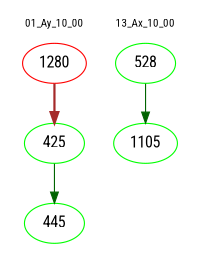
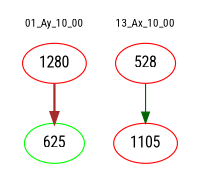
  digraph {
    fontname="Roboto Condensed"
    node [color=green fontname="Roboto Condensed"]
    edge [color=darkgreen fontname="Roboto Condensed" style=solid]
-   n1 [label=425]
-   n2 [label=445]
+   n1 [label=625]
    n3 [color=red label=1280]
-   n4 [label=528]
-   n5 [label=1105]
+   n4 [color=red label=528]
+   n5 [color=red label=1105]
    subgraph cluster_1 {
      color=white
      fontsize=10
      label="01_Ay_10_00"
      n1
-     n2
      n3
    }
    subgraph cluster_2 {
      color=white
      fontsize=10
      label="13_Ax_10_00"
      n4
      n5
    }
-   n1 -> n2
    n3 -> n1 [color=brown style=bold]
    n4 -> n5
  }
